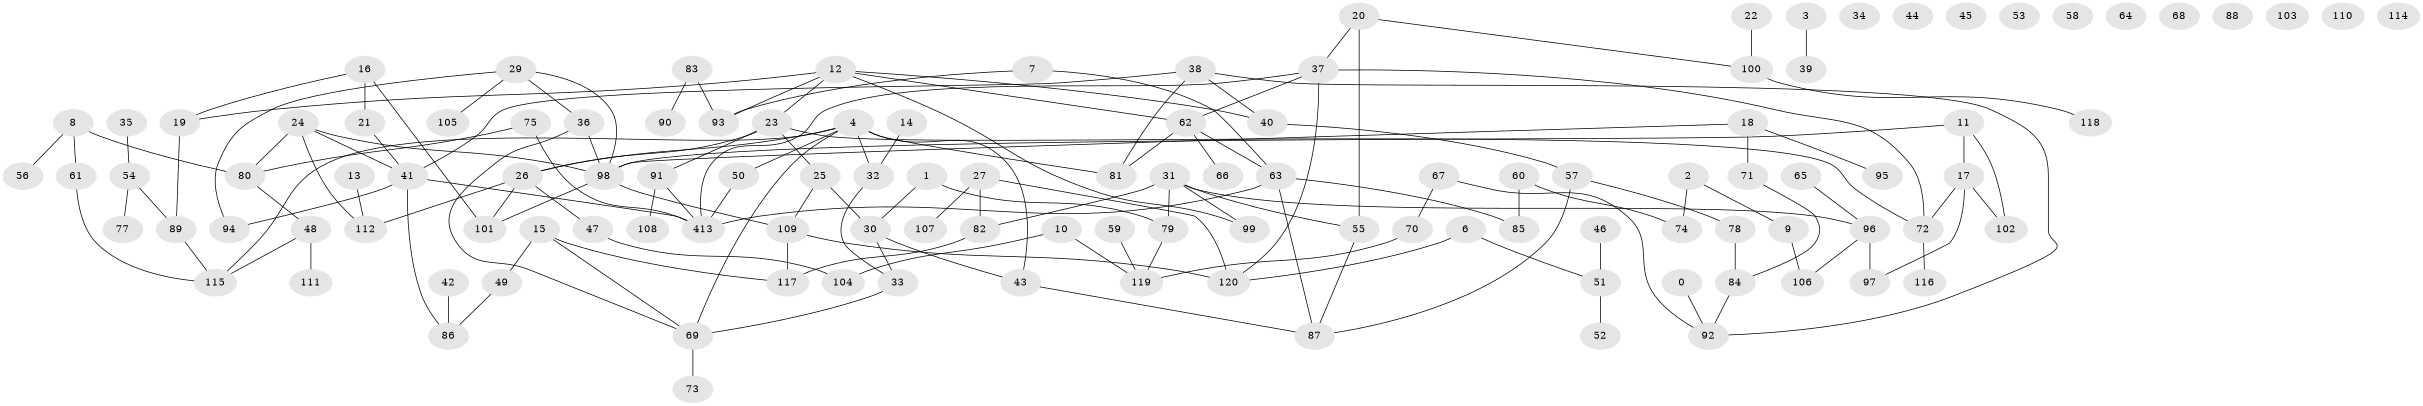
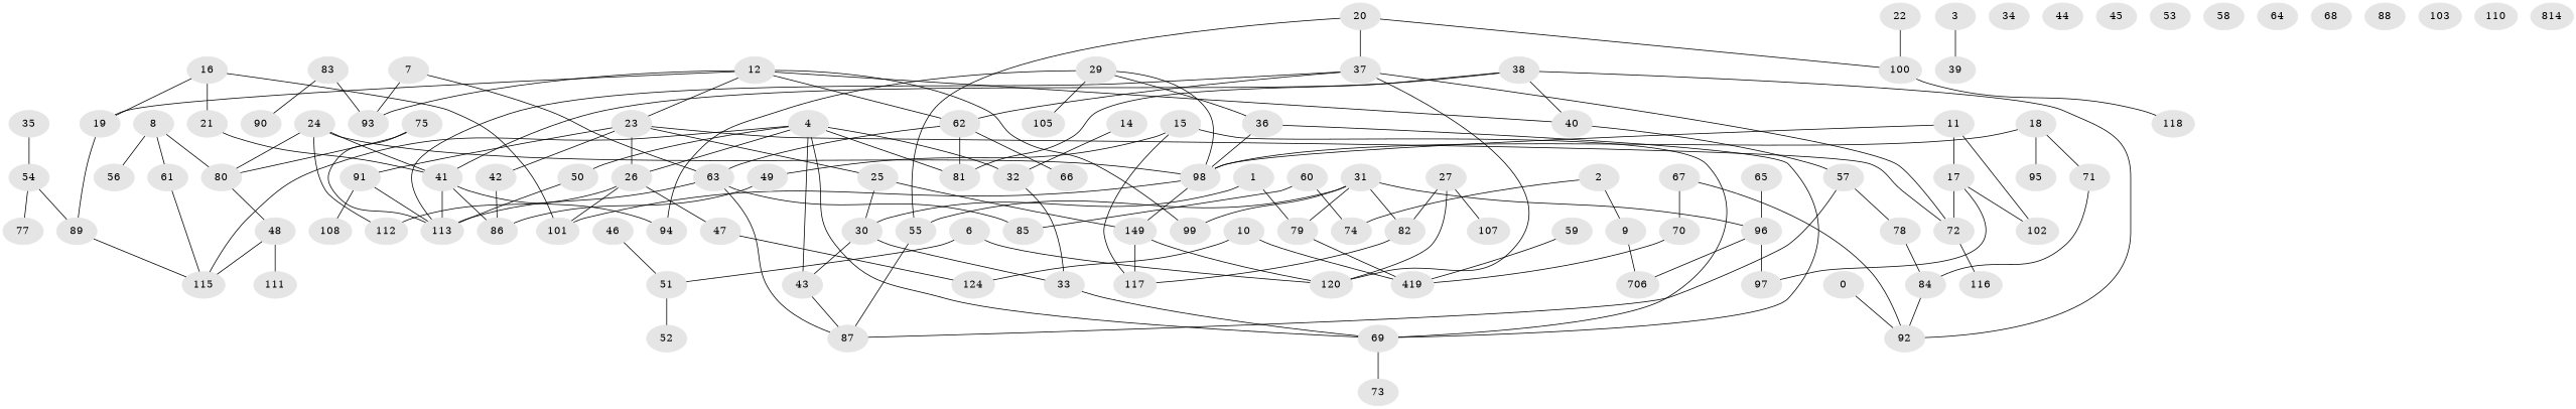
  graph {
    node [color=gray90 style=filled]
    1
    30
    79
    43
    33
-   119
+   119 [label=419]
    2
    9
    74
-   106
+   106 [label=706]
    3
    39
    4
    26
    32
    50
    69
    81
    115
    112
    101
    47
    87
-   113 [label=413]
+   113
    73
    n26 [label=0]
    92
    6
    51
    120
    52
    7
    63
    93
    85
    8
    56
    61
    80
    48
    10
-   104
+   104 [label=124]
    11
    17
    98
    102
    72
    97
-   109
+   109 [label=149]
    12
    19
    23
    40
    62
    99
    89
    25
    42
    91
    57
    66
-   13
    14
    111
    15
    49
    117
    86
    16
    21
    41
    116
    18
    71
    95
    84
    20
    37
    55
    100
    118
    94
    22
    108
    24
    27
    82
    107
    29
    36
    105
    31
    96
    34
    35
    54
    77
    38
    78
    44
    45
    46
    53
    58
    59
    60
    64
    65
    67
    70
    68
    75
    83
    90
    88
    103
    110
-   114
+   114 [label=814]
    1 -- 30
    1 -- 79
    30 -- 43
    30 -- 33
    79 -- 119
    43 -- 87
    33 -- 69
    2 -- 9
    2 -- 74
    9 -- 106
    3 -- 39
    4 -- 43
    4 -- 26
    4 -- 32
    4 -- 50
    4 -- 69
    4 -- 81
    4 -- 115
    26 -- 112
    26 -- 101
    26 -- 47
    32 -- 33
    50 -- 113
    69 -- 73
    47 -- 104
    n26 -- 92
    6 -- 51
    6 -- 120
    51 -- 52
    7 -- 63
    7 -- 93
    63 -- 87
    63 -- 113
    63 -- 85
    8 -- 56
    8 -- 61
    8 -- 80
    61 -- 115
    80 -- 48
    48 -- 115
    48 -- 111
    10 -- 119
    10 -- 104
    11 -- 17
    11 -- 98
    11 -- 102
    17 -- 102
    17 -- 72
    17 -- 97
    98 -- 101
    98 -- 109
    72 -- 116
    109 -- 120
    109 -- 117
    12 -- 93
    12 -- 19
    12 -- 23
    12 -- 40
    12 -- 62
    12 -- 99
    19 -- 89
    23 -- 26
    23 -- 72
    23 -- 25
+   23 -- 42
    23 -- 91
    40 -- 57
    62 -- 81
    62 -- 63
    62 -- 66
    89 -- 115
    25 -- 30
    25 -- 109
    42 -- 86
    91 -- 113
    91 -- 108
    57 -- 87
    57 -- 78
-   13 -- 112
    14 -- 32
    15 -- 69
    15 -- 49
    15 -- 117
    49 -- 86
    16 -- 101
    16 -- 19
    16 -- 21
    21 -- 41
    41 -- 113
    41 -- 86
    41 -- 94
    18 -- 98
    18 -- 71
    18 -- 95
    71 -- 84
    84 -- 92
    20 -- 37
    20 -- 55
    20 -- 100
    37 -- 113
    37 -- 120
    37 -- 72
    37 -- 62
    55 -- 87
    100 -- 118
    22 -- 100
    24 -- 112
    24 -- 80
    24 -- 98
    24 -- 41
    27 -- 120
    27 -- 82
    27 -- 107
    82 -- 117
    29 -- 98
    29 -- 94
    29 -- 36
    29 -- 105
    36 -- 69
    36 -- 98
    31 -- 79
    31 -- 99
    31 -- 55
    31 -- 82
    31 -- 96
    96 -- 106
    96 -- 97
    35 -- 54
    54 -- 89
    54 -- 77
    38 -- 81
    38 -- 92
    38 -- 40
    38 -- 41
    78 -- 84
    46 -- 51
    59 -- 119
    60 -- 74
    60 -- 85
    65 -- 96
    67 -- 92
    67 -- 70
    70 -- 119
    75 -- 113
    75 -- 80
    83 -- 93
    83 -- 90
  }
